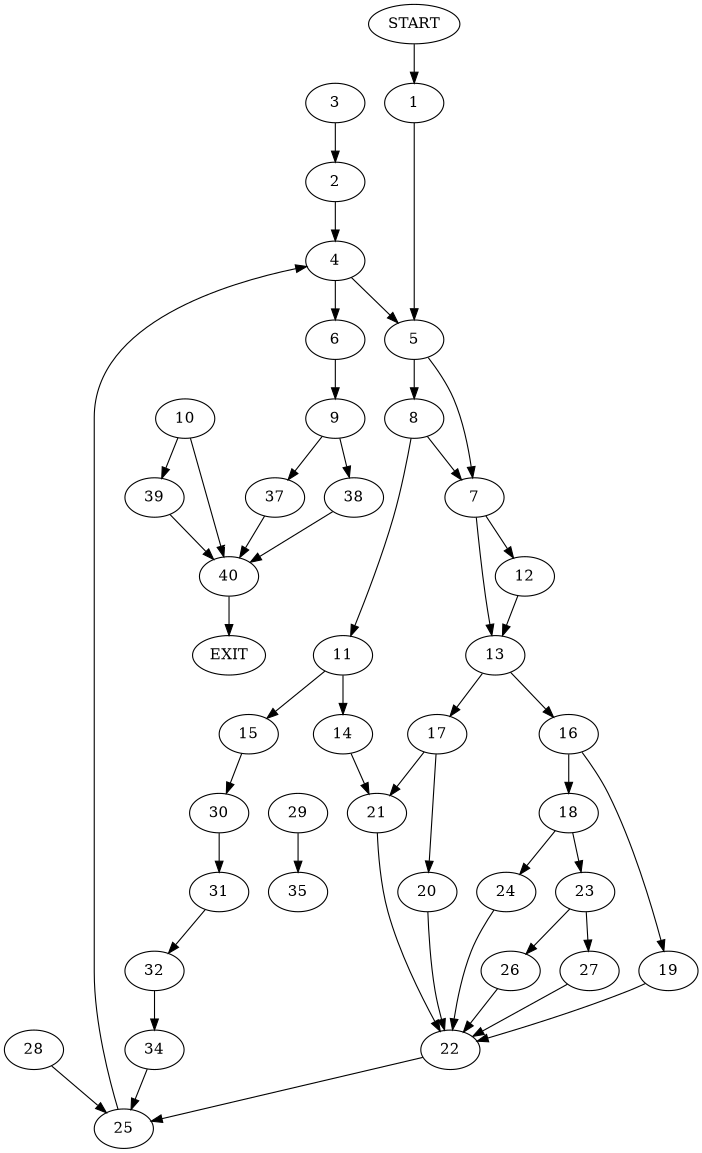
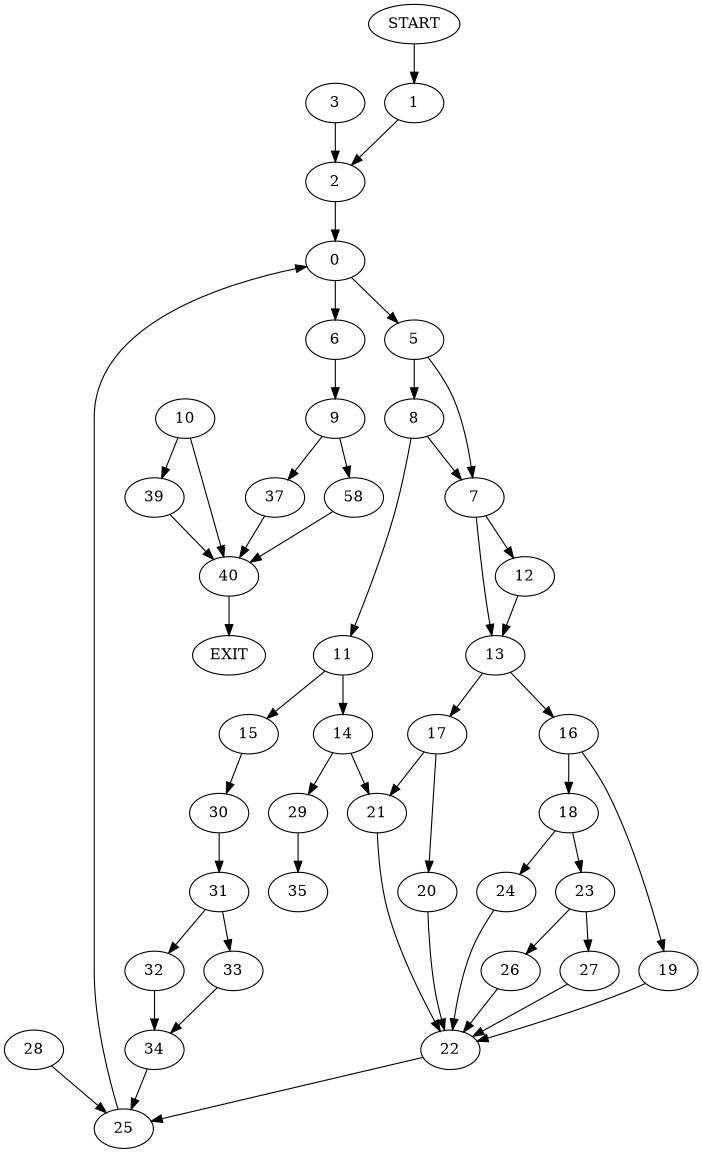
  digraph {
    n1 [label=START]
    1
    2
    n4 [label=EXIT]
-   4
+   4 [label=0]
    3
    5
    6
    7
    8
    9
    12
    13
    11
    37
-   38
+   38 [label=58]
    10
    39
    40
    16
    17
    14
    15
    29
    21
    30
    18
    19
    20
    28
    25
    35
    31
    32
+   33
    23
    24
    22
    26
    27
    34
    n1 -> 1
-   1 -> 5
+   1 -> 2
    2 -> 4
    4 -> 5
    4 -> 6
    3 -> 2
    5 -> 7
    5 -> 8
    6 -> 9
    7 -> 12
    7 -> 13
    8 -> 7
    8 -> 11
    9 -> 37
    9 -> 38
    12 -> 13
    13 -> 16
    13 -> 17
    11 -> 14
    11 -> 15
    37 -> 40
    38 -> 40
    10 -> 39
    10 -> 40
    39 -> 40
    40 -> n4
    16 -> 18
    16 -> 19
    17 -> 21
    17 -> 20
+   14 -> 29
    14 -> 21
    15 -> 30
    29 -> 35
    21 -> 22
    30 -> 31
    18 -> 23
    18 -> 24
    19 -> 22
    20 -> 22
    28 -> 25
    25 -> 4
    31 -> 32
+   31 -> 33
    32 -> 34
+   33 -> 34
    23 -> 26
    23 -> 27
    24 -> 22
    22 -> 25
    26 -> 22
    27 -> 22
    34 -> 25
  }
